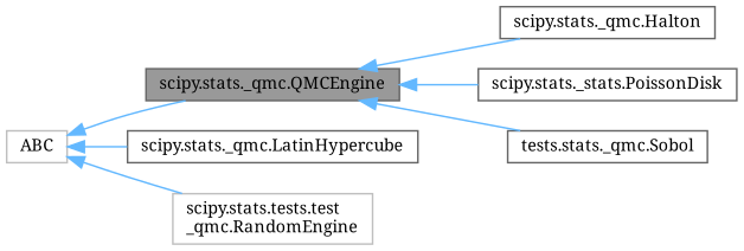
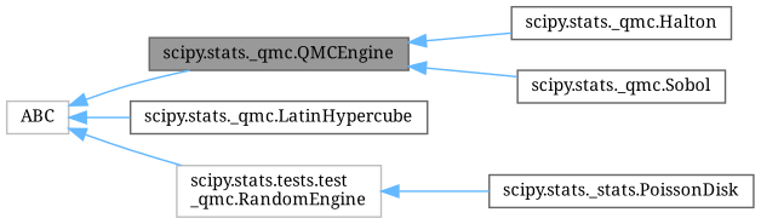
  digraph {
    fontname="Noto Serif"
    rankdir=LR
    node [color=gray40 fillcolor=white fontname="Noto Serif" fontsize=10 shape=box style=filled]
    edge [color=steelblue1 dir=back fontname="Noto Serif" fontsize=10 labelfontname=Helvetica labelfontsize=10 style=solid]
    n1 [fillcolor=grey60 fontcolor=black height=0.2 label="scipy.stats._qmc.QMCEngine" width=0.4]
    n2 [height=0.2 label="scipy.stats._qmc.Halton" width=0.4]
    n3 [height=0.2 label="scipy.stats._stats.PoissonDisk" width=0.4]
-   n4 [height=0.2 label="tests.stats._qmc.Sobol" width=0.4]
+   n4 [height=0.2 label="scipy.stats._qmc.Sobol" width=0.4]
    n5 [height=0.2 label="scipy.stats._qmc.LatinHypercube" width=0.4]
    n6 [color=grey75 height=0.2 label="scipy.stats.tests.test\l_qmc.RandomEngine" width=0.4]
    n7 [color=grey75 height=0.2 label=ABC width=0.4]
    n1 -> n2
-   n1 -> n3
+   n6 -> n3
    n1 -> n4
    n7 -> n1
    n7 -> n5
    n7 -> n6
  }
